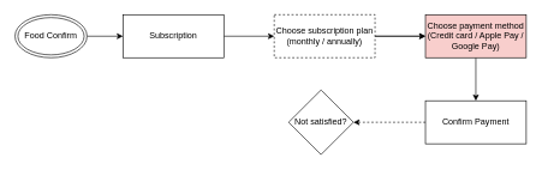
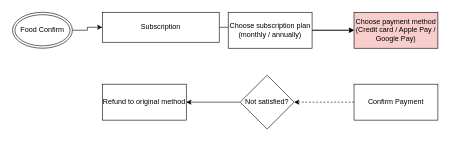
  <mxCell id="0" />
  <mxCell id="1" parent="0" />
  <mxCell id="2" value="" style="edgeStyle=orthogonalEdgeStyle;rounded=0;orthogonalLoop=1;jettySize=auto;html=1;" parent="1" source="3" target="5" edge="1"><mxGeometry relative="1" as="geometry" /></mxCell>
  <mxCell id="3" value="Food Confirm" style="ellipse;shape=doubleEllipse;whiteSpace=wrap;html=1;" parent="1" vertex="1"><mxGeometry y="20" width="100" height="60" as="geometry" x="20" /></mxCell>
  <mxCell id="4" value="" style="edgeStyle=orthogonalEdgeStyle;rounded=0;orthogonalLoop=1;jettySize=auto;html=1;strokeColor=#000000;" parent="1" source="5" target="8" edge="1"><mxGeometry relative="1" as="geometry" /></mxCell>
- <mxCell id="5" value="Subscription" style="whiteSpace=wrap;html=1;" parent="1" vertex="1"><mxGeometry x="170" y="20" width="140" height="60" as="geometry" /></mxCell>
+ <mxCell id="5" value="Subscription" style="whiteSpace=wrap;html=1;" parent="1" vertex="1"><mxGeometry x="170" y="20" width="195" height="50" as="geometry" /></mxCell>
  <mxCell id="6" value="" style="edgeStyle=orthogonalEdgeStyle;rounded=0;orthogonalLoop=1;jettySize=auto;html=1;strokeColor=#000000;" parent="1" source="8" target="10" edge="1"><mxGeometry relative="1" as="geometry" /></mxCell>
  <mxCell id="7" value="" style="edgeStyle=orthogonalEdgeStyle;rounded=0;orthogonalLoop=1;jettySize=auto;html=1;" edge="1" parent="1" source="8" target="10"><mxGeometry relative="1" as="geometry" /></mxCell>
- <mxCell id="8" value="&lt;span&gt;Choose subscription plan&lt;br&gt;(monthly / annually)&lt;br&gt;&lt;/span&gt;" style="whiteSpace=wrap;html=1;dashed=1;" parent="1" vertex="1"><mxGeometry x="380" y="20" width="140" height="60" as="geometry" /></mxCell>
- <mxCell id="9" value="" style="edgeStyle=orthogonalEdgeStyle;rounded=0;orthogonalLoop=1;jettySize=auto;html=1;strokeColor=#000000;" parent="1" source="10" target="12" edge="1"><mxGeometry relative="1" as="geometry" /></mxCell>
+ <mxCell id="8" value="&lt;span&gt;Choose subscription plan&lt;br&gt;(monthly / annually)&lt;br&gt;&lt;/span&gt;" style="whiteSpace=wrap;html=1;" parent="1" vertex="1"><mxGeometry x="380" y="20" width="140" height="60" as="geometry" /></mxCell>
  <mxCell id="10" value="&lt;span&gt;Choose payment method&lt;br&gt;(Credit card / Apple Pay / Google Pay)&lt;br&gt;&lt;/span&gt;" style="whiteSpace=wrap;html=1;fillColor=#f8cecc;" parent="1" vertex="1"><mxGeometry x="590" y="20" width="140" height="60" as="geometry" /></mxCell>
  <mxCell id="11" value="" style="edgeStyle=orthogonalEdgeStyle;rounded=0;orthogonalLoop=1;jettySize=auto;html=1;dashed=1;" edge="1" parent="1" source="12" target="14"><mxGeometry relative="1" as="geometry" /></mxCell>
  <mxCell id="12" value="&lt;span&gt;Confirm Payment&lt;br&gt;&lt;/span&gt;" style="whiteSpace=wrap;html=1;" parent="1" vertex="1"><mxGeometry x="590" y="140" width="140" height="60" as="geometry" /></mxCell>
+ <mxCell id="13" value="" style="edgeStyle=orthogonalEdgeStyle;rounded=0;orthogonalLoop=1;jettySize=auto;html=1;" edge="1" parent="1" source="14" target="15"><mxGeometry relative="1" as="geometry" /></mxCell>
  <mxCell id="14" value="Not satisfied?" style="rhombus;whiteSpace=wrap;html=1;" vertex="1" parent="1"><mxGeometry x="400" y="125" width="90" height="90" as="geometry" /></mxCell>
+ <mxCell id="15" value="Refund to original method" style="whiteSpace=wrap;html=1;" vertex="1" parent="1"><mxGeometry x="170" y="140" width="140" height="60" as="geometry" /></mxCell>
